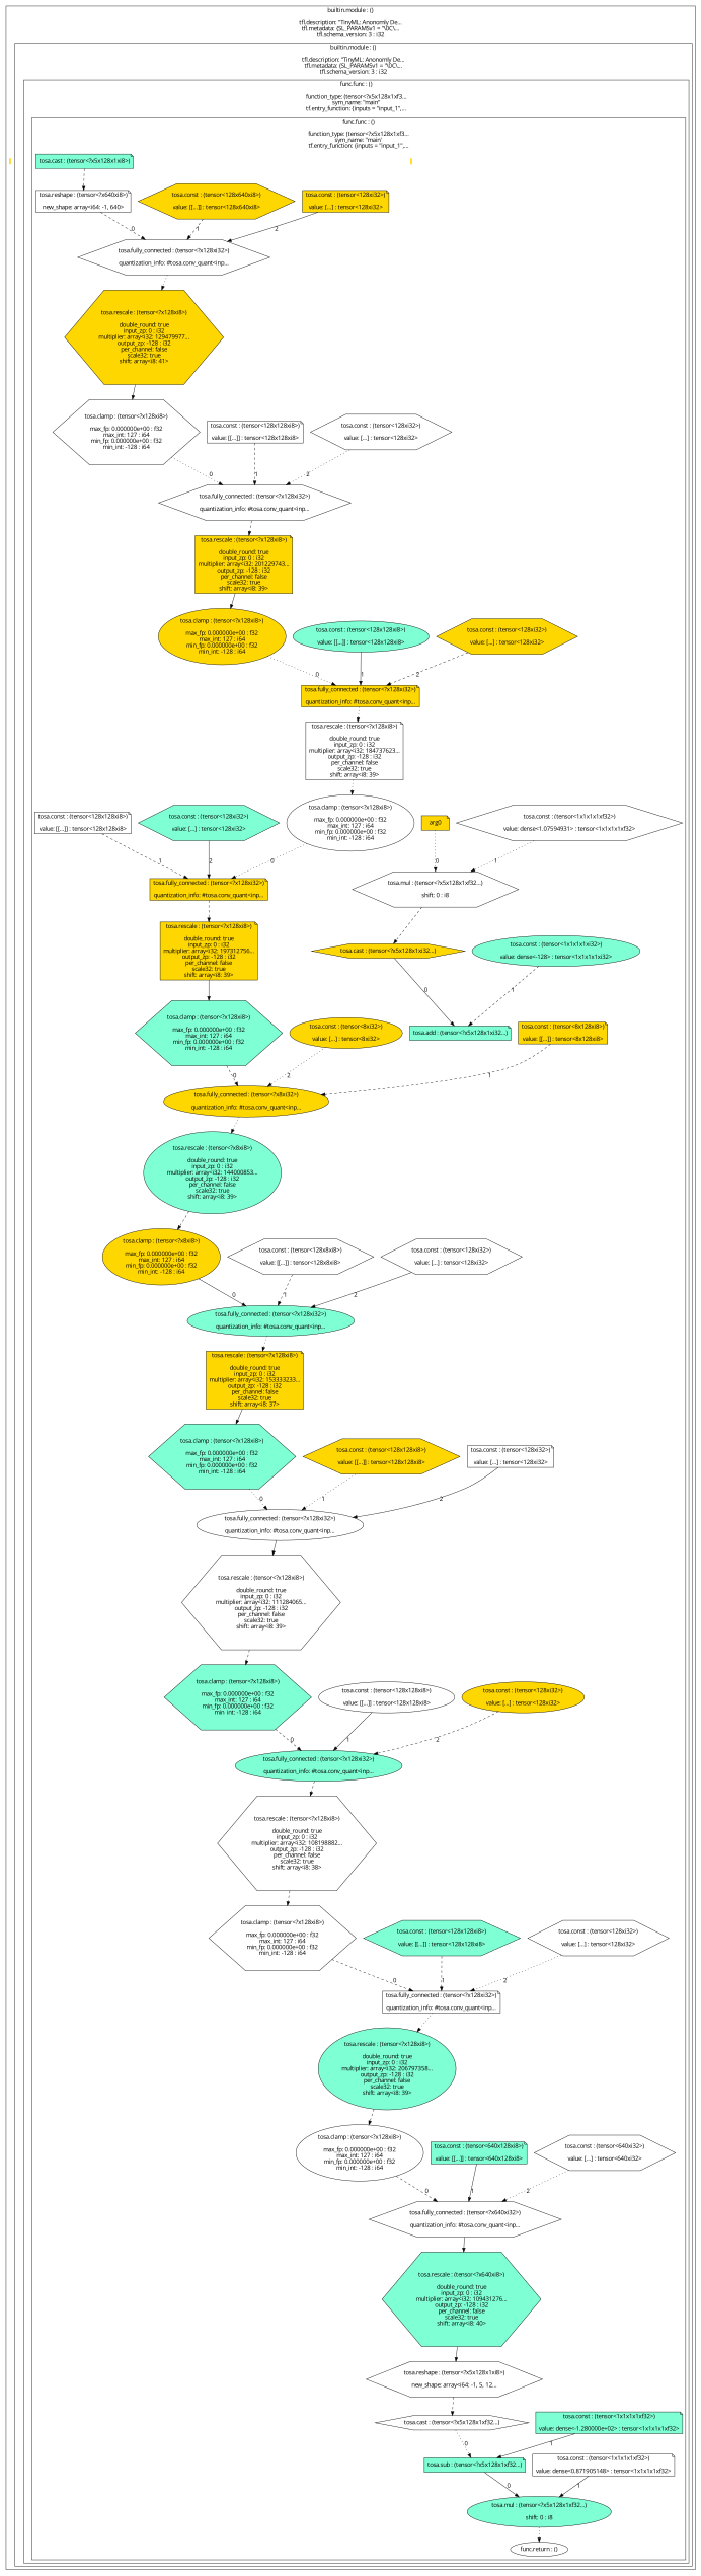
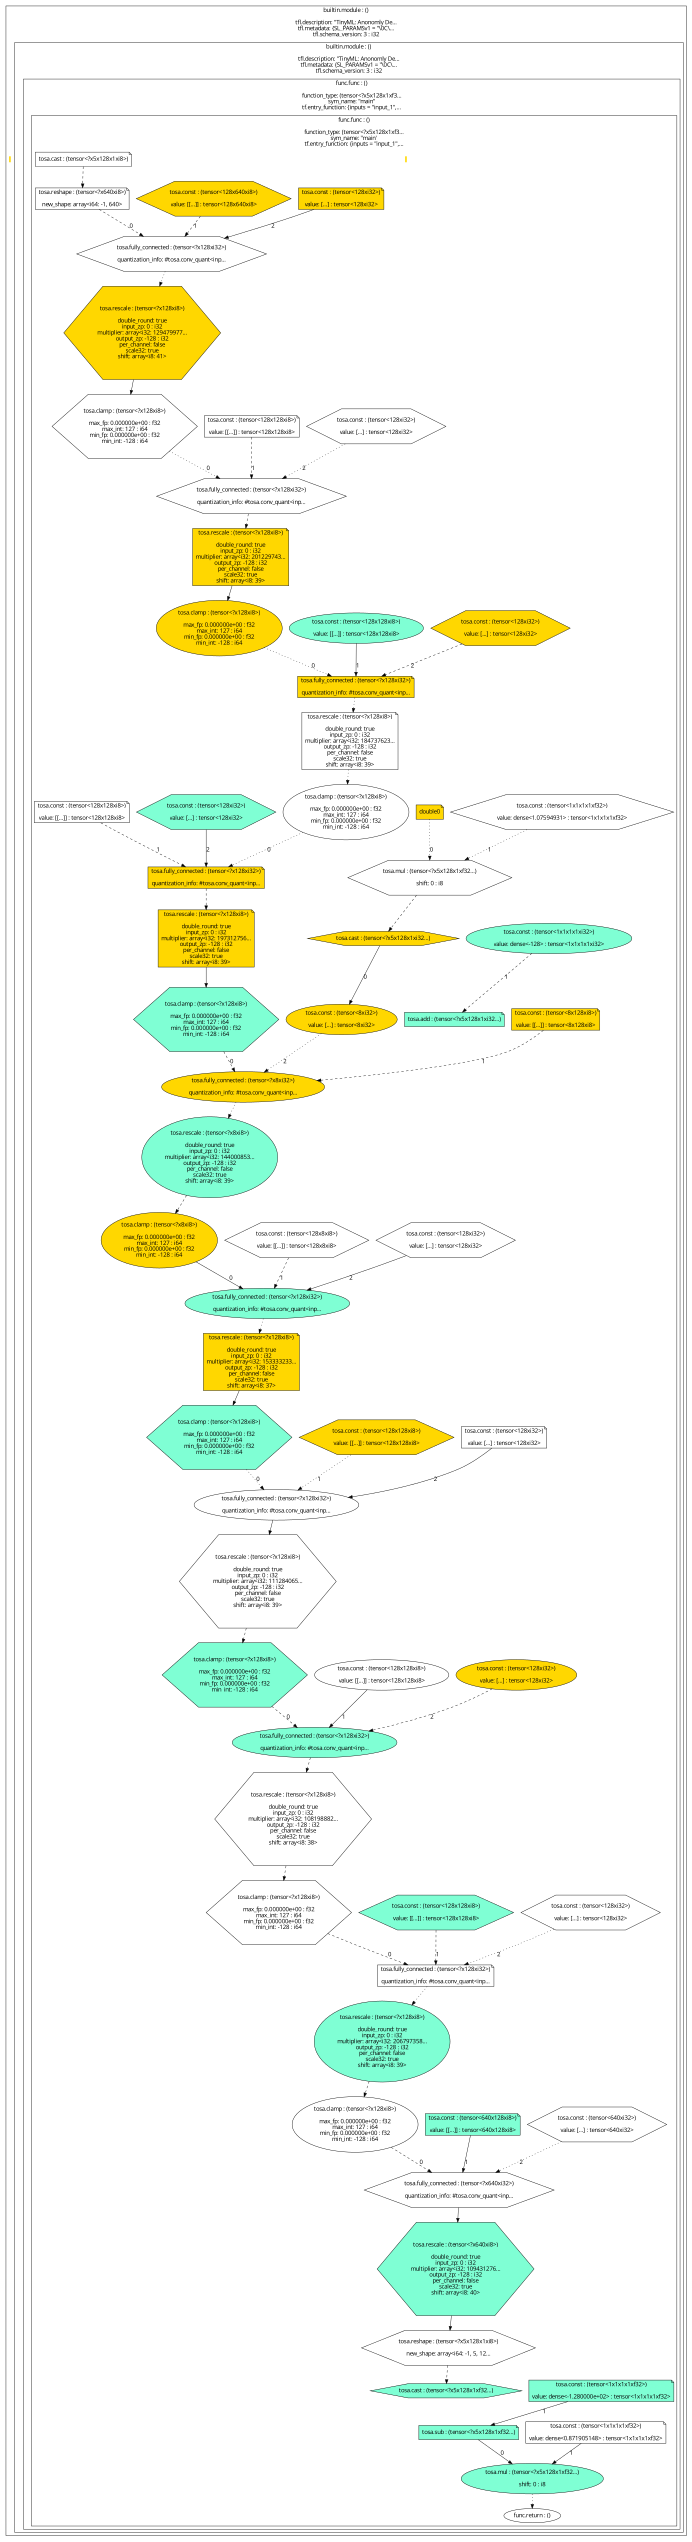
  digraph {
    compound=true
    fontname="Open Sans"
    node [fillcolor=white fontname="Open Sans" shape=hexagon style=filled]
    edge [fontname="Open Sans" style=dashed]
    n1 [fillcolor=gold label=" " shape=plain]
-   n2 [fillcolor=gold label=arg0 shape=note]
+   n2 [fillcolor=gold label=double0 shape=note]
    n3 [label="tosa.const : (tensor<1x1x1x1xf32>)\n\nvalue: dense<0.871905148> : tensor<1x1x1x1xf32>" shape=note]
    n4 [fillcolor=aquamarine label="tosa.const : (tensor<1x1x1x1xf32>)\n\nvalue: dense<-1.280000e+02> : tensor<1x1x1x1xf32>" shape=note]
    n5 [fillcolor=aquamarine label="tosa.const : (tensor<1x1x1x1xi32>)\n\nvalue: dense<-128> : tensor<1x1x1x1xi32>" shape=ellipse]
    n6 [label="tosa.const : (tensor<640xi32>)\n\nvalue: [...] : tensor<640xi32>"]
    n7 [fillcolor=aquamarine label="tosa.const : (tensor<640x128xi8>)\n\nvalue: [[...]] : tensor<640x128xi8>" shape=note]
    n8 [label="tosa.const : (tensor<128xi32>)\n\nvalue: [...] : tensor<128xi32>"]
    n9 [fillcolor=aquamarine label="tosa.const : (tensor<128x128xi8>)\n\nvalue: [[...]] : tensor<128x128xi8>"]
    n10 [fillcolor=gold label="tosa.const : (tensor<128xi32>)\n\nvalue: [...] : tensor<128xi32>" shape=ellipse]
    n11 [label="tosa.const : (tensor<128x128xi8>)\n\nvalue: [[...]] : tensor<128x128xi8>" shape=ellipse]
    n12 [label="tosa.const : (tensor<128xi32>)\n\nvalue: [...] : tensor<128xi32>" shape=note]
    n13 [fillcolor=gold label="tosa.const : (tensor<128x128xi8>)\n\nvalue: [[...]] : tensor<128x128xi8>"]
    n14 [label="tosa.const : (tensor<128xi32>)\n\nvalue: [...] : tensor<128xi32>"]
    n15 [label="tosa.const : (tensor<128x8xi8>)\n\nvalue: [[...]] : tensor<128x8xi8>"]
    n16 [fillcolor=gold label="tosa.const : (tensor<8xi32>)\n\nvalue: [...] : tensor<8xi32>" shape=ellipse]
    n17 [fillcolor=gold label="tosa.const : (tensor<8x128xi8>)\n\nvalue: [[...]] : tensor<8x128xi8>" shape=note]
    n18 [fillcolor=aquamarine label="tosa.const : (tensor<128xi32>)\n\nvalue: [...] : tensor<128xi32>"]
    n19 [label="tosa.const : (tensor<128x128xi8>)\n\nvalue: [[...]] : tensor<128x128xi8>" shape=note]
    n20 [fillcolor=gold label="tosa.const : (tensor<128xi32>)\n\nvalue: [...] : tensor<128xi32>"]
    n21 [fillcolor=aquamarine label="tosa.const : (tensor<128x128xi8>)\n\nvalue: [[...]] : tensor<128x128xi8>" shape=ellipse]
    n22 [label="tosa.const : (tensor<128xi32>)\n\nvalue: [...] : tensor<128xi32>"]
    n23 [label="tosa.const : (tensor<128x128xi8>)\n\nvalue: [[...]] : tensor<128x128xi8>" shape=note]
    n24 [fillcolor=gold label="tosa.const : (tensor<128xi32>)\n\nvalue: [...] : tensor<128xi32>" shape=note]
    n25 [fillcolor=gold label="tosa.const : (tensor<128x640xi8>)\n\nvalue: [[...]] : tensor<128x640xi8>"]
    n26 [label="tosa.const : (tensor<1x1x1x1xf32>)\n\nvalue: dense<1.07594931> : tensor<1x1x1x1xf32>"]
    n27 [label="tosa.mul : (tensor<?x5x128x1xf32...)\n\nshift: 0 : i8"]
    n28 [fillcolor=gold label="tosa.cast : (tensor<?x5x128x1xi32...)\n"]
    n29 [fillcolor=aquamarine label="tosa.add : (tensor<?x5x128x1xi32...)\n" shape=note]
-   n30 [fillcolor=aquamarine label="tosa.cast : (tensor<?x5x128x1xi8>)\n" shape=note]
+   n30 [label="tosa.cast : (tensor<?x5x128x1xi8>)\n" shape=note]
    n31 [label="tosa.reshape : (tensor<?x640xi8>)\n\nnew_shape: array<i64: -1, 640>" shape=note]
    n32 [label="tosa.fully_connected : (tensor<?x128xi32>)\n\nquantization_info: #tosa.conv_quant<inp..."]
    n33 [fillcolor=gold label="tosa.rescale : (tensor<?x128xi8>)\n\ndouble_round: true\ninput_zp: 0 : i32\nmultiplier: array<i32: 129479977...\noutput_zp: -128 : i32\nper_channel: false\nscale32: true\nshift: array<i8: 41>"]
    n34 [label="tosa.clamp : (tensor<?x128xi8>)\n\nmax_fp: 0.000000e+00 : f32\nmax_int: 127 : i64\nmin_fp: 0.000000e+00 : f32\nmin_int: -128 : i64"]
    n35 [label="tosa.fully_connected : (tensor<?x128xi32>)\n\nquantization_info: #tosa.conv_quant<inp..."]
    n36 [fillcolor=gold label="tosa.rescale : (tensor<?x128xi8>)\n\ndouble_round: true\ninput_zp: 0 : i32\nmultiplier: array<i32: 201229743...\noutput_zp: -128 : i32\nper_channel: false\nscale32: true\nshift: array<i8: 39>" shape=note]
    n37 [fillcolor=gold label="tosa.clamp : (tensor<?x128xi8>)\n\nmax_fp: 0.000000e+00 : f32\nmax_int: 127 : i64\nmin_fp: 0.000000e+00 : f32\nmin_int: -128 : i64" shape=ellipse]
    n38 [fillcolor=gold label="tosa.fully_connected : (tensor<?x128xi32>)\n\nquantization_info: #tosa.conv_quant<inp..." shape=note]
    n39 [label="tosa.rescale : (tensor<?x128xi8>)\n\ndouble_round: true\ninput_zp: 0 : i32\nmultiplier: array<i32: 184737623...\noutput_zp: -128 : i32\nper_channel: false\nscale32: true\nshift: array<i8: 39>" shape=note]
    n40 [label="tosa.clamp : (tensor<?x128xi8>)\n\nmax_fp: 0.000000e+00 : f32\nmax_int: 127 : i64\nmin_fp: 0.000000e+00 : f32\nmin_int: -128 : i64" shape=ellipse]
    n41 [fillcolor=gold label="tosa.fully_connected : (tensor<?x128xi32>)\n\nquantization_info: #tosa.conv_quant<inp..." shape=note]
    n42 [fillcolor=gold label="tosa.rescale : (tensor<?x128xi8>)\n\ndouble_round: true\ninput_zp: 0 : i32\nmultiplier: array<i32: 197312756...\noutput_zp: -128 : i32\nper_channel: false\nscale32: true\nshift: array<i8: 39>" shape=note]
    n43 [fillcolor=aquamarine label="tosa.clamp : (tensor<?x128xi8>)\n\nmax_fp: 0.000000e+00 : f32\nmax_int: 127 : i64\nmin_fp: 0.000000e+00 : f32\nmin_int: -128 : i64"]
    n44 [fillcolor=gold label="tosa.fully_connected : (tensor<?x8xi32>)\n\nquantization_info: #tosa.conv_quant<inp..." shape=ellipse]
    n45 [fillcolor=aquamarine label="tosa.rescale : (tensor<?x8xi8>)\n\ndouble_round: true\ninput_zp: 0 : i32\nmultiplier: array<i32: 144000853...\noutput_zp: -128 : i32\nper_channel: false\nscale32: true\nshift: array<i8: 39>" shape=ellipse]
    n46 [fillcolor=gold label="tosa.clamp : (tensor<?x8xi8>)\n\nmax_fp: 0.000000e+00 : f32\nmax_int: 127 : i64\nmin_fp: 0.000000e+00 : f32\nmin_int: -128 : i64" shape=ellipse]
    n47 [fillcolor=aquamarine label="tosa.fully_connected : (tensor<?x128xi32>)\n\nquantization_info: #tosa.conv_quant<inp..." shape=ellipse]
    n48 [fillcolor=gold label="tosa.rescale : (tensor<?x128xi8>)\n\ndouble_round: true\ninput_zp: 0 : i32\nmultiplier: array<i32: 153333233...\noutput_zp: -128 : i32\nper_channel: false\nscale32: true\nshift: array<i8: 37>" shape=note]
    n49 [fillcolor=aquamarine label="tosa.clamp : (tensor<?x128xi8>)\n\nmax_fp: 0.000000e+00 : f32\nmax_int: 127 : i64\nmin_fp: 0.000000e+00 : f32\nmin_int: -128 : i64"]
    n50 [label="tosa.fully_connected : (tensor<?x128xi32>)\n\nquantization_info: #tosa.conv_quant<inp..." shape=ellipse]
    n51 [label="tosa.rescale : (tensor<?x128xi8>)\n\ndouble_round: true\ninput_zp: 0 : i32\nmultiplier: array<i32: 111284065...\noutput_zp: -128 : i32\nper_channel: false\nscale32: true\nshift: array<i8: 39>"]
    n52 [fillcolor=aquamarine label="tosa.clamp : (tensor<?x128xi8>)\n\nmax_fp: 0.000000e+00 : f32\nmax_int: 127 : i64\nmin_fp: 0.000000e+00 : f32\nmin_int: -128 : i64"]
    n53 [fillcolor=aquamarine label="tosa.fully_connected : (tensor<?x128xi32>)\n\nquantization_info: #tosa.conv_quant<inp..." shape=ellipse]
    n54 [label="tosa.rescale : (tensor<?x128xi8>)\n\ndouble_round: true\ninput_zp: 0 : i32\nmultiplier: array<i32: 108198882...\noutput_zp: -128 : i32\nper_channel: false\nscale32: true\nshift: array<i8: 38>"]
    n55 [label="tosa.clamp : (tensor<?x128xi8>)\n\nmax_fp: 0.000000e+00 : f32\nmax_int: 127 : i64\nmin_fp: 0.000000e+00 : f32\nmin_int: -128 : i64"]
    n56 [label="tosa.fully_connected : (tensor<?x128xi32>)\n\nquantization_info: #tosa.conv_quant<inp..." shape=note]
    n57 [fillcolor=aquamarine label="tosa.rescale : (tensor<?x128xi8>)\n\ndouble_round: true\ninput_zp: 0 : i32\nmultiplier: array<i32: 206797358...\noutput_zp: -128 : i32\nper_channel: false\nscale32: true\nshift: array<i8: 39>" shape=ellipse]
    n58 [label="tosa.clamp : (tensor<?x128xi8>)\n\nmax_fp: 0.000000e+00 : f32\nmax_int: 127 : i64\nmin_fp: 0.000000e+00 : f32\nmin_int: -128 : i64" shape=ellipse]
    n59 [label="tosa.fully_connected : (tensor<?x640xi32>)\n\nquantization_info: #tosa.conv_quant<inp..."]
    n60 [fillcolor=aquamarine label="tosa.rescale : (tensor<?x640xi8>)\n\ndouble_round: true\ninput_zp: 0 : i32\nmultiplier: array<i32: 109431276...\noutput_zp: -128 : i32\nper_channel: false\nscale32: true\nshift: array<i8: 40>"]
    n61 [label="tosa.reshape : (tensor<?x5x128x1xi8>)\n\nnew_shape: array<i64: -1, 5, 12..."]
-   n62 [label="tosa.cast : (tensor<?x5x128x1xf32...)\n"]
+   n62 [fillcolor=aquamarine label="tosa.cast : (tensor<?x5x128x1xf32...)\n"]
    n63 [fillcolor=aquamarine label="tosa.sub : (tensor<?x5x128x1xf32...)\n" shape=note]
    n64 [fillcolor=aquamarine label="tosa.mul : (tensor<?x5x128x1xf32...)\n\nshift: 0 : i8" shape=ellipse]
    n65 [label="func.return : ()\n" shape=ellipse]
    n66 [label=" " shape=plain]
    n67 [label=" " shape=plain]
    n68 [fillcolor=gold label=" " shape=plain]
    subgraph cluster_1 {
      label="builtin.module : ()\n\ntfl.description: \"TinyML: Anonomly De...\ntfl.metadata: {SL_PARAMSv1 = \"\\0C\\...\ntfl.schema_version: 3 : i32"
      n68
      subgraph cluster_2 {
        label="builtin.module : ()\n\ntfl.description: \"TinyML: Anonomly De...\ntfl.metadata: {SL_PARAMSv1 = \"\\0C\\...\ntfl.schema_version: 3 : i32"
        n67
        subgraph cluster_3 {
          label="func.func : ()\n\nfunction_type: (tensor<?x5x128x1xf3...\nsym_name: \"main\"\ntf.entry_function: {inputs = \"input_1\",..."
          n66
          subgraph cluster_4 {
            label="func.func : ()\n\nfunction_type: (tensor<?x5x128x1xf3...\nsym_name: \"main\"\ntf.entry_function: {inputs = \"input_1\",..."
            n1
            n2
            n3
            n4
            n5
            n6
            n7
            n8
            n9
            n10
            n11
            n12
            n13
            n14
            n15
            n16
            n17
            n18
            n19
            n20
            n21
            n22
            n23
            n24
            n25
            n26
            n27
            n28
            n29
            n30
            n31
            n32
            n33
            n34
            n35
            n36
            n37
            n38
            n39
            n40
            n41
            n42
            n43
            n44
            n45
            n46
            n47
            n48
            n49
            n50
            n51
            n52
            n53
            n54
            n55
            n56
            n57
            n58
            n59
            n60
            n61
            n62
            n63
            n64
            n65
          }
        }
      }
    }
    n2 -> n27 [label=0 style=dotted]
    n3 -> n64 [label=1 style=solid]
    n4 -> n63 [label=1 style=solid]
    n5 -> n29 [label=1]
    n6 -> n59 [label=2 style=dotted]
    n7 -> n59 [label=1 style=solid]
    n8 -> n56 [label=2 style=dotted]
    n9 -> n56 [label=1]
    n10 -> n53 [label=2]
    n11 -> n53 [label=1 style=solid]
    n12 -> n50 [label=2 style=solid]
    n13 -> n50 [label=1 style=dotted]
    n14 -> n47 [label=2 style=solid]
    n15 -> n47 [label=1]
    n16 -> n44 [label=2 style=dotted]
    n17 -> n44 [label=1]
    n18 -> n41 [label=2 style=solid]
    n19 -> n41 [label=1]
    n20 -> n38 [label=2]
    n21 -> n38 [label=1 style=solid]
    n22 -> n35 [label=2 style=dotted]
    n23 -> n35 [label=1]
    n24 -> n32 [label=2 style=solid]
    n25 -> n32 [label=1]
    n26 -> n27 [label=1 style=dotted]
    n27 -> n28
-   n28 -> n29 [label=0 style=solid]
+   n28 -> n16 [label=0 style=solid]
    n30 -> n31
    n31 -> n32 [label=0]
    n32 -> n33 [style=dotted]
    n33 -> n34 [style=solid]
    n34 -> n35 [label=0 style=dotted]
    n35 -> n36
    n36 -> n37 [style=solid]
    n37 -> n38 [label=0 style=dotted]
    n38 -> n39 [style=dotted]
    n39 -> n40 [style=dotted]
    n40 -> n41 [label=0 style=dotted]
    n41 -> n42
    n42 -> n43 [style=solid]
    n43 -> n44 [label=0]
    n44 -> n45 [style=dotted]
    n45 -> n46
    n46 -> n47 [label=0 style=solid]
    n47 -> n48 [style=dotted]
    n48 -> n49 [style=solid]
    n49 -> n50 [label=0 style=dotted]
    n50 -> n51 [style=solid]
    n51 -> n52
    n52 -> n53 [label=0]
    n53 -> n54
    n54 -> n55
    n55 -> n56 [label=0]
    n56 -> n57 [style=dotted]
    n57 -> n58
    n58 -> n59 [label=0]
    n59 -> n60 [style=solid]
    n60 -> n61 [style=solid]
    n61 -> n62
-   n62 -> n63 [label=0 style=dotted]
    n63 -> n64 [label=0 style=solid]
    n64 -> n65 [style=dotted]
  }
